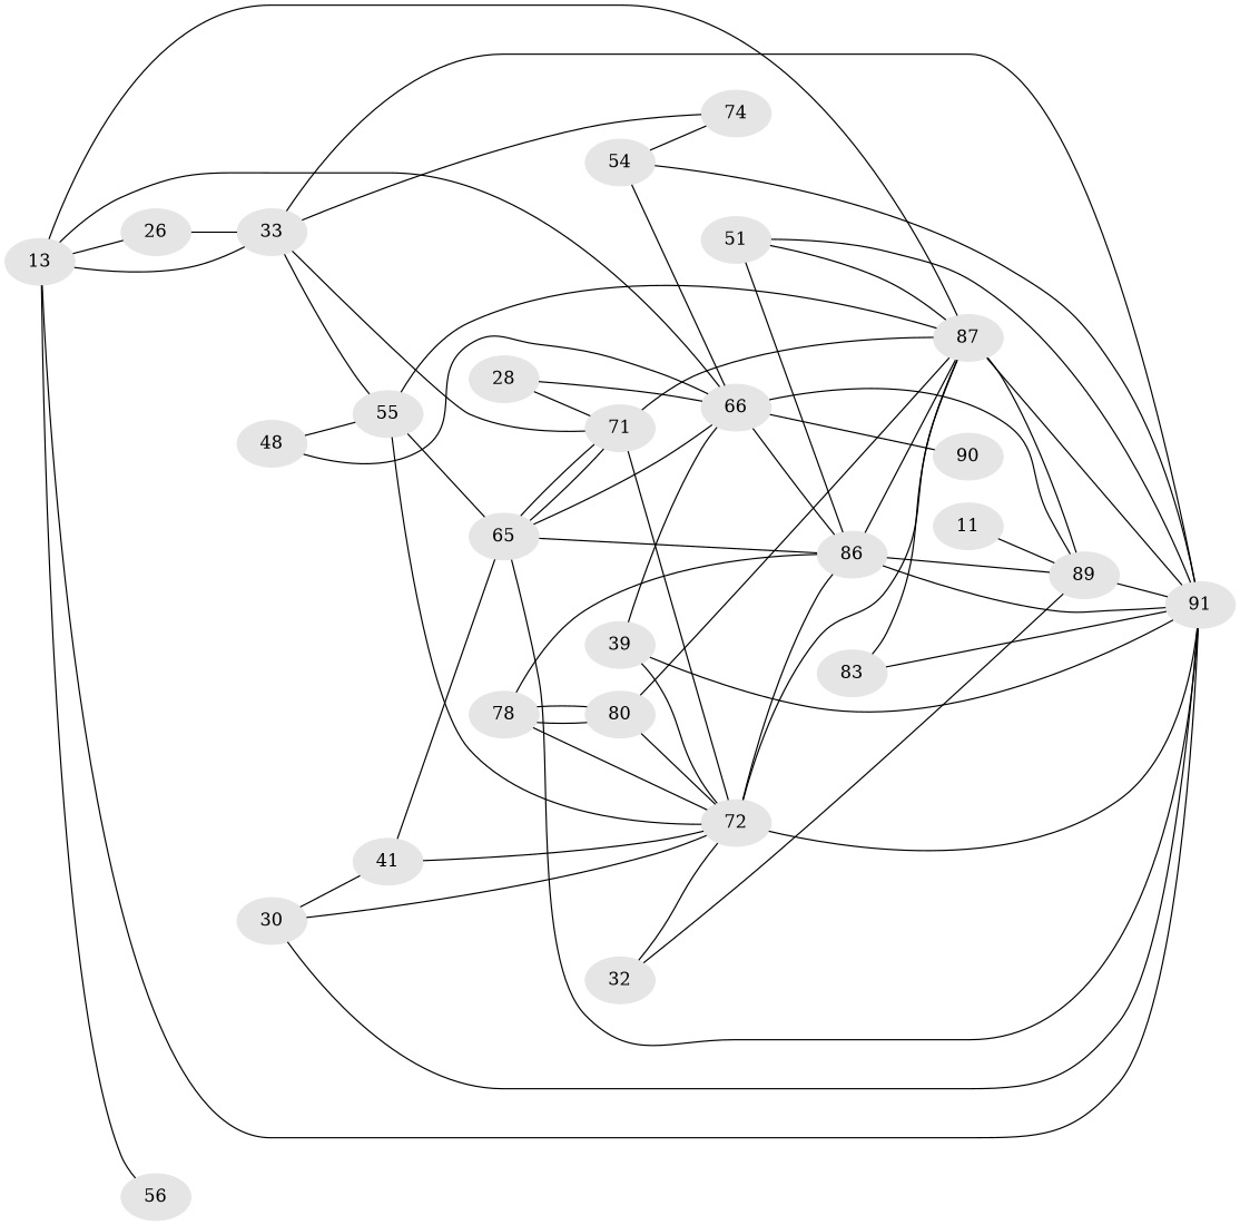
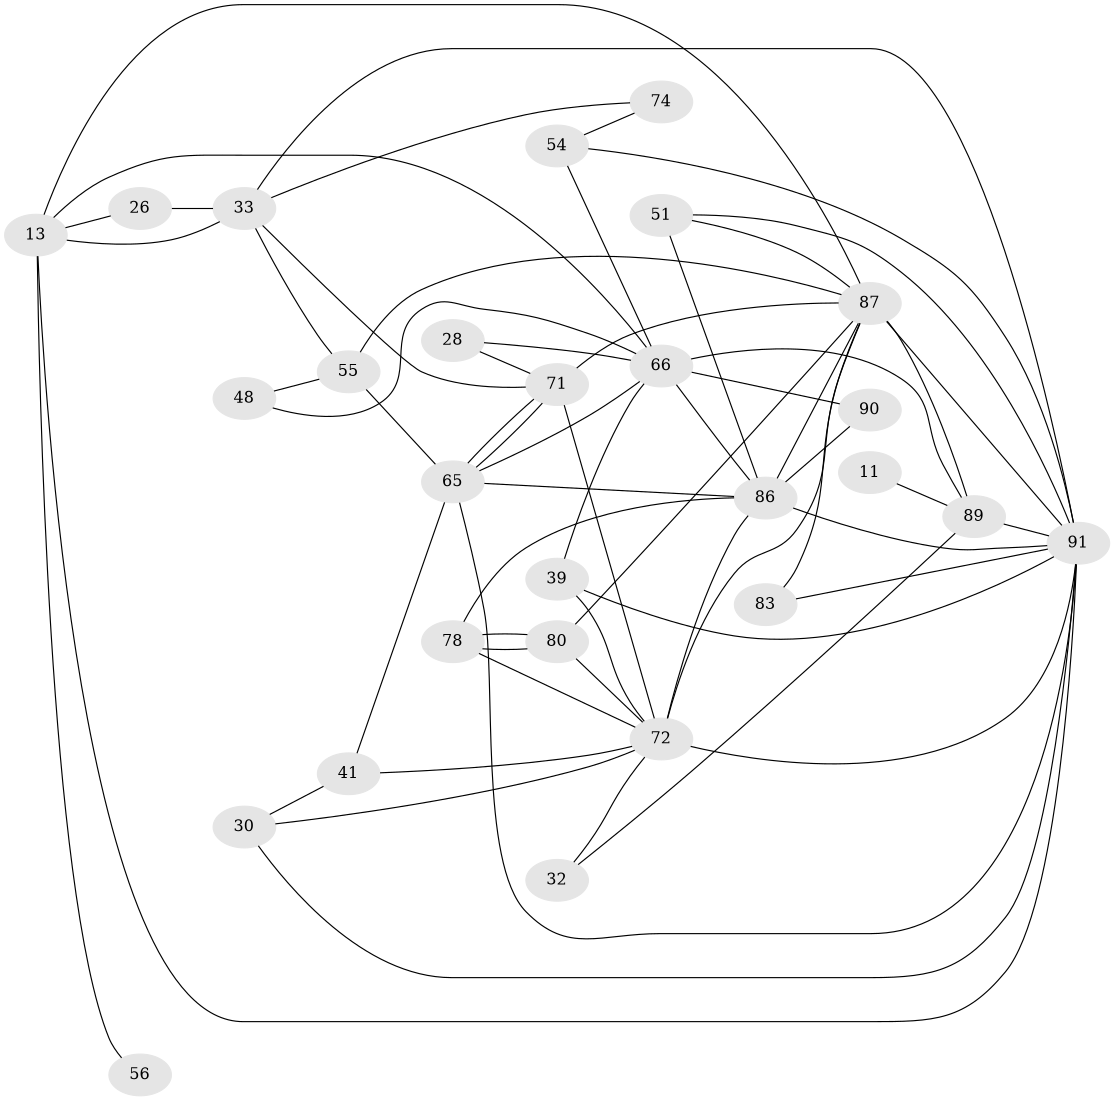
  graph {
    rankdir=LR
    node [color=gray90 style=filled]
    33 [super="+6"]
    91 [super="+77+85+76"]
    71 [super="+16"]
    55 [super="+46+10"]
    74
    89 [super="+3+52+73+88"]
    11
    13 [super="+9"]
    26
    56
    66 [super="+38"]
    87 [super="+84+63+69"]
    86 [super="+81+64"]
    90
    28
    n16 [label=72 super="+34+70+62"]
    41 [super="+18"]
    65 [super="+20+45+29+37"]
    30
    32
    39
    48
    51 [super="+22+36+42+49+44"]
    54
    80 [super="+50+25"]
    78
    83
    33 -- 91 [weight=3]
    33 -- 71
    33 -- 55 [weight=2]
    33 -- 74
    71 -- 87
    71 -- n16
    55 -- 87
-   55 -- n16 [weight=3]
    55 -- 65
    89 -- 91 [weight=6]
    11 -- 89
    13 -- 33
    13 -- 91 [weight=3]
    13 -- 26
    13 -- 56
    13 -- 66
    13 -- 87 [weight=3]
    26 -- 33
    66 -- 89 [weight=2]
    66 -- 86 [weight=2]
    66 -- 90 [weight=2]
    87 -- 91
    87 -- 89 [weight=3]
    86 -- 91
    86 -- 87 [weight=2]
-   86 -- 89
+   86 -- 90
    28 -- 71
    28 -- 66
    n16 -- 91 [weight=6]
    n16 -- 87
    n16 -- 86 [weight=4]
    41 -- n16
    41 -- 65
    65 -- 91 [weight=3]
    65 -- 71 [weight=2]
    65 -- 71
    65 -- 66
    65 -- 86 [weight=2]
    30 -- 91 [weight=2]
    30 -- n16
    30 -- 41 [weight=2]
    32 -- 89
    32 -- n16
    39 -- 91
    39 -- 66
    39 -- n16
    48 -- 55
    48 -- 66
    51 -- 91 [weight=4]
    51 -- 87 [weight=2]
    51 -- 86 [weight=4]
    54 -- 91 [weight=3]
    54 -- 74
    54 -- 66 [weight=2]
    80 -- 87
    80 -- n16 [weight=4]
    78 -- 86
    78 -- n16
    78 -- 80 [weight=2]
    78 -- 80
    83 -- 91
    83 -- 87 [weight=5]
  }
